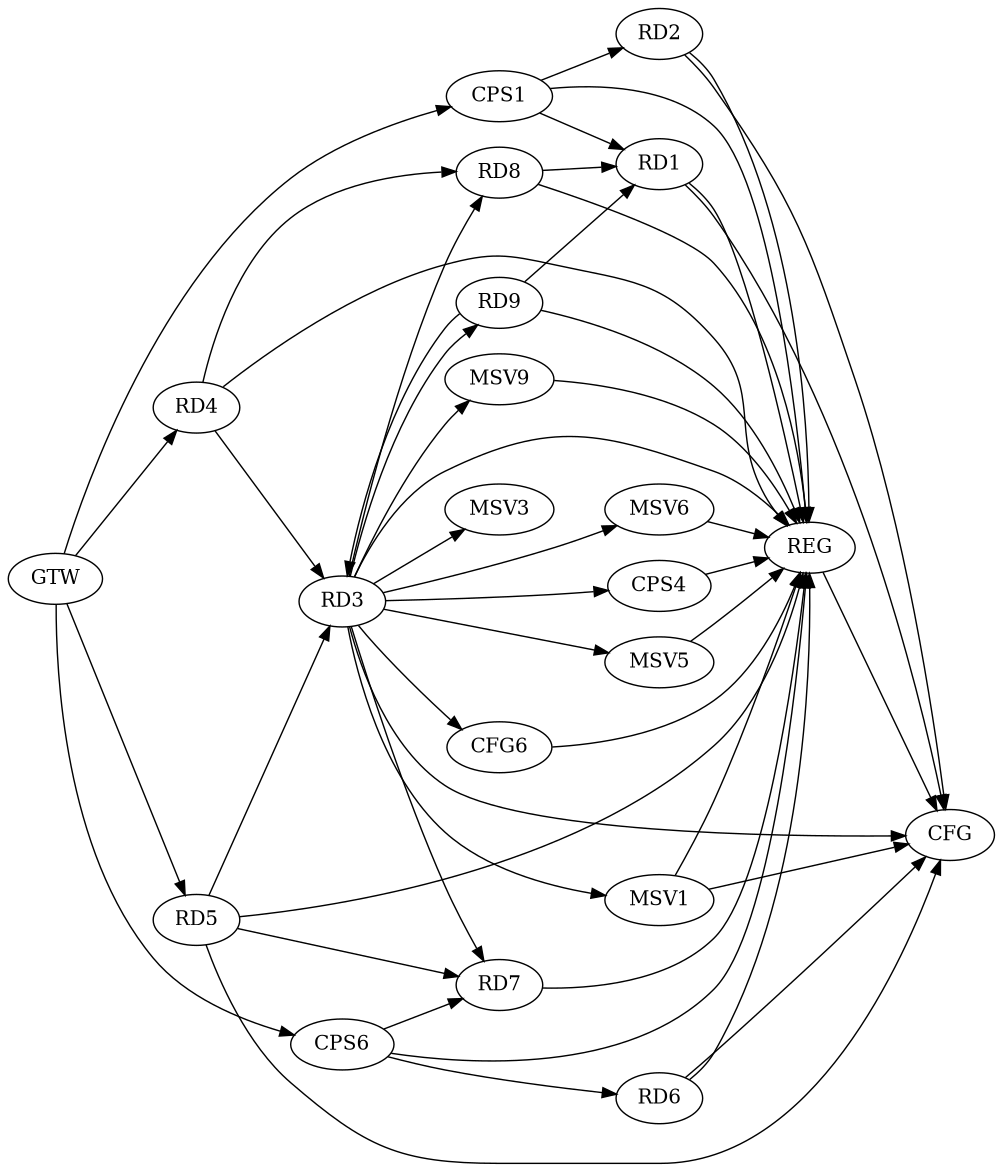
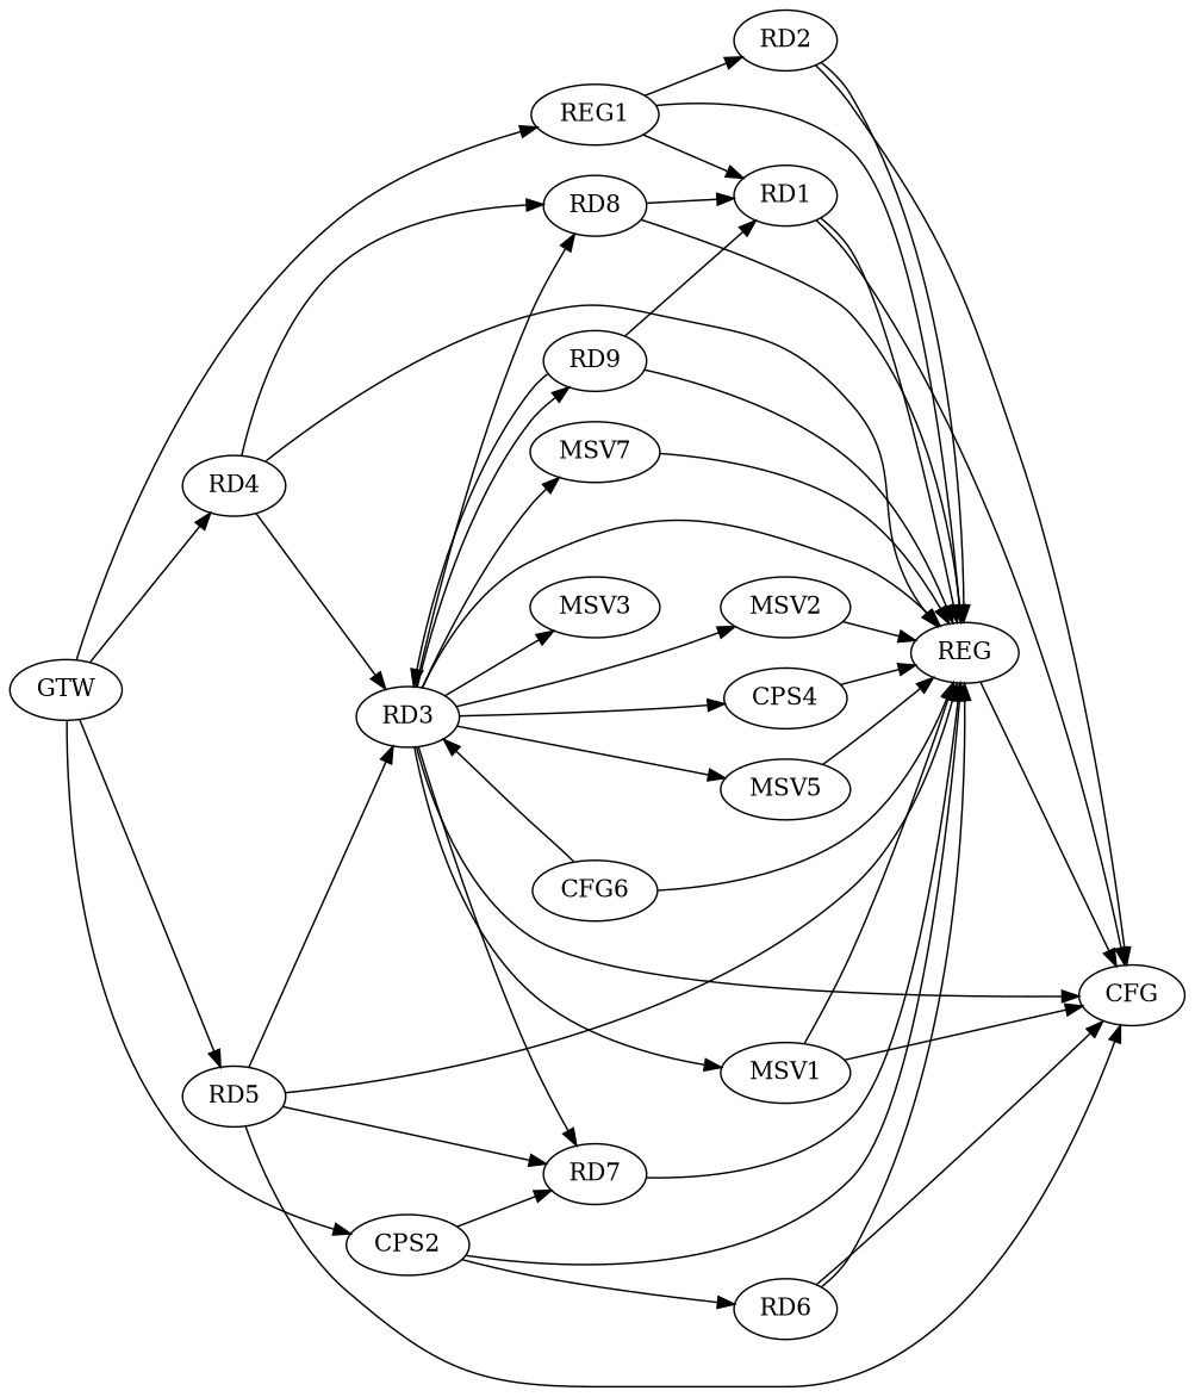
  strict digraph {
    rankdir=LR
    n1 [label=RD1]
    n2 [label=REG]
    n3 [label=CFG]
    n4 [label=RD2]
    n5 [label=RD3]
    n6 [label=RD7]
    n7 [label=RD8]
    n8 [label=RD9]
    n9 [label=MSV1]
-   n10 [label=MSV6]
+   n10 [label=MSV2]
    n11 [label=MSV3]
    n12 [label=CPS4]
    n13 [label=MSV5]
    n14 [label=CFG6]
-   n15 [label=MSV9]
+   n15 [label=MSV7]
    n16 [label=RD4]
    n17 [label=RD5]
    n18 [label=RD6]
-   n19 [label=CPS1]
-   n20 [label=CPS6]
+   n19 [label=REG1]
+   n20 [label=CPS2]
    n21 [label=GTW]
    n1 -> n2
    n1 -> n3
    n2 -> n3
    n4 -> n2
    n4 -> n3
    n5 -> n2
    n5 -> n3
    n5 -> n6
    n5 -> n7
    n5 -> n8
    n5 -> n9
    n5 -> n10
    n5 -> n11
    n5 -> n12
    n5 -> n13
-   n5 -> n14
+   n14 -> n5
    n5 -> n15
    n6 -> n2
    n7 -> n1
    n7 -> n2
    n8 -> n1
    n8 -> n2
    n8 -> n5
    n9 -> n2
    n9 -> n3
    n10 -> n2
    n12 -> n2
    n13 -> n2
    n14 -> n2
    n15 -> n2
    n16 -> n2
    n16 -> n5
    n16 -> n7
    n17 -> n2
    n17 -> n3
    n17 -> n5
    n17 -> n6
    n18 -> n2
    n18 -> n3
    n19 -> n1
    n19 -> n2
    n19 -> n4
    n20 -> n2
    n20 -> n6
    n20 -> n18
    n21 -> n16
    n21 -> n17
    n21 -> n19
    n21 -> n20
  }
